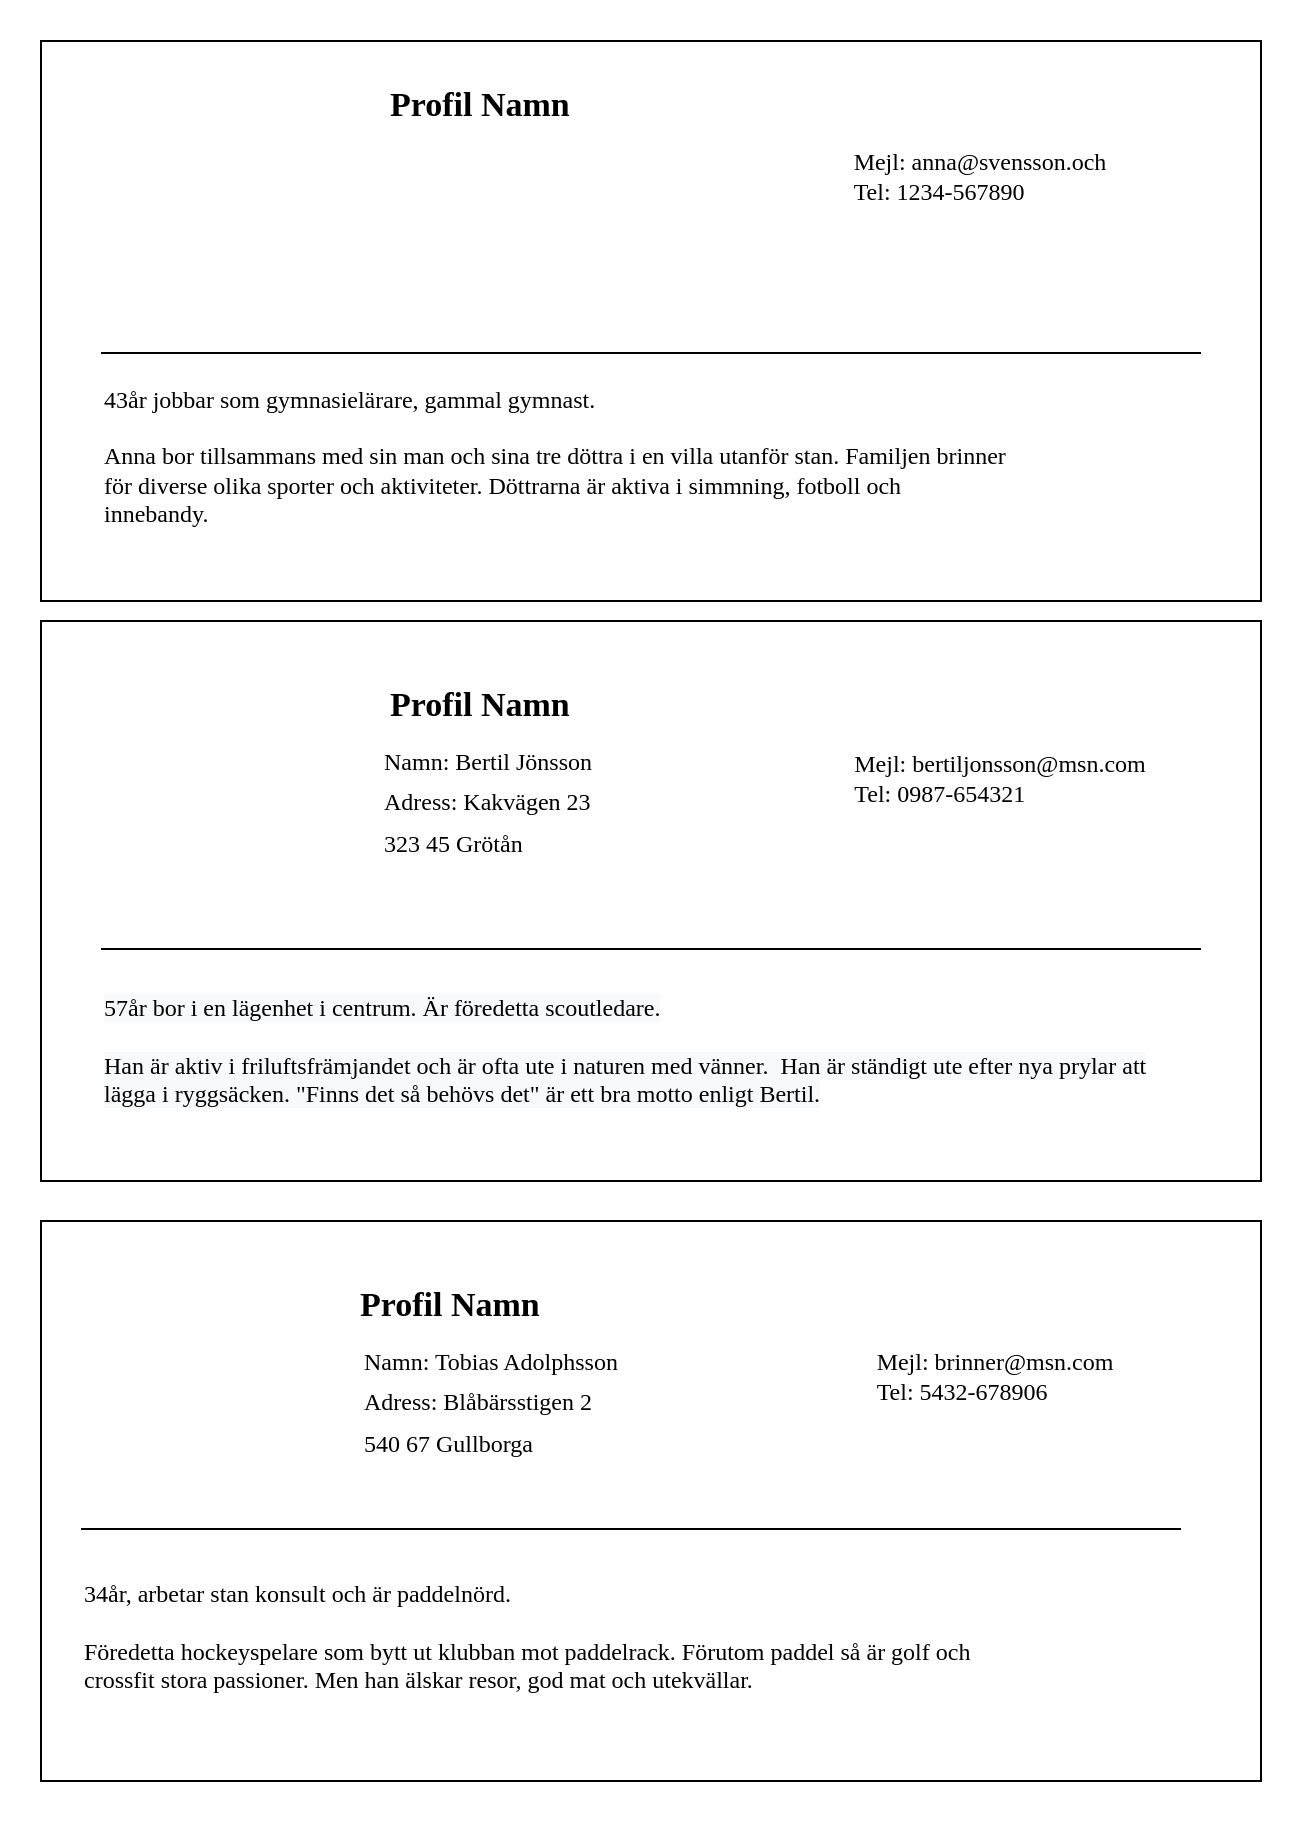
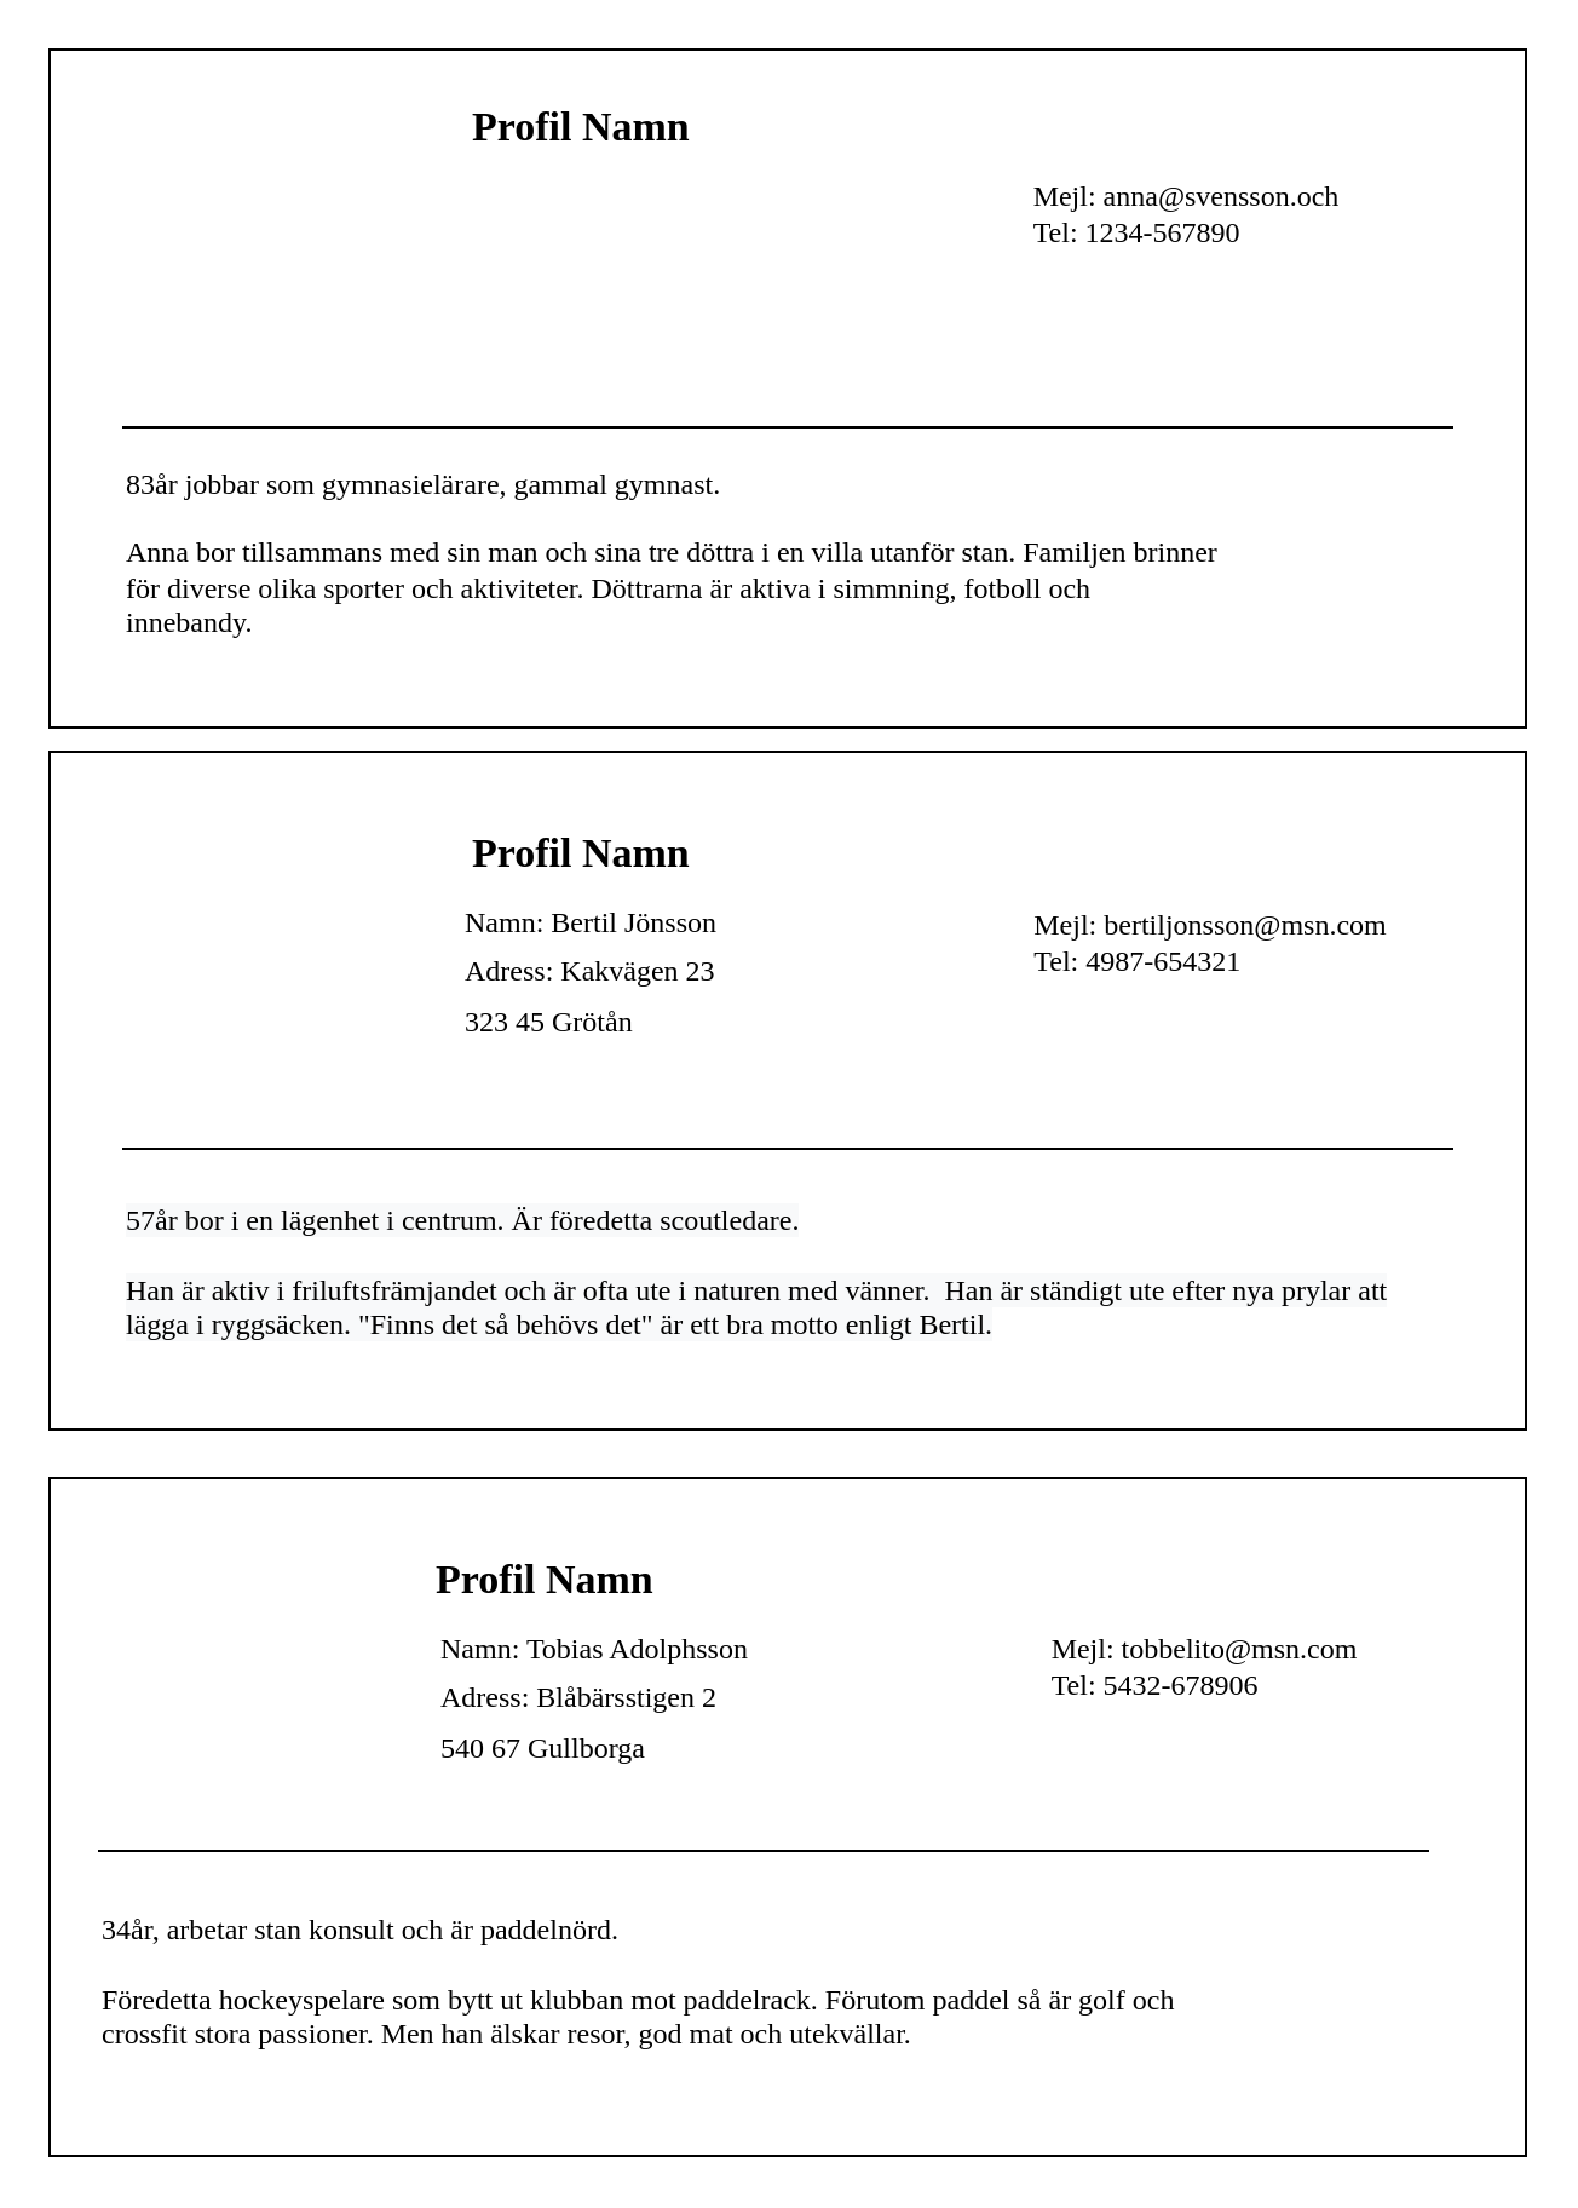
  <mxCell id="0" />
  <mxCell id="1" parent="0" />
  <mxCell id="2" value="" style="rounded=0;whiteSpace=wrap;html=1;fontFamily=Verdana;fontSize=12;" vertex="1" parent="1"><mxGeometry x="20" y="20" width="610" height="280" as="geometry" /></mxCell>
  <mxCell id="3" value="" style="shape=image;verticalLabelPosition=bottom;labelBackgroundColor=#ffffff;verticalAlign=top;aspect=fixed;imageAspect=0;image=https://png.pngitem.com/pimgs/s/618-6183618_transparent-unknown-person-png-transparent-background-female-user.png;" vertex="1" parent="1"><mxGeometry x="50" y="40" width="119.57" height="120" as="geometry" /></mxCell>
  <mxCell id="4" value="&lt;h1&gt;&lt;span style=&quot;font-size: 17px&quot;&gt;&lt;font face=&quot;Verdana&quot;&gt;Profil Namn&lt;/font&gt;&lt;/span&gt;&lt;/h1&gt;" style="text;html=1;strokeColor=none;fillColor=none;spacing=5;spacingTop=-20;whiteSpace=wrap;overflow=hidden;rounded=0;" vertex="1" parent="1"><mxGeometry x="190" y="30" width="130" height="40" as="geometry" /></mxCell>
  <mxCell id="5" value="Mejl: anna@svensson.och&lt;br&gt;&lt;div style=&quot;text-align: left&quot;&gt;&lt;span&gt;Tel: 1234-567890&lt;/span&gt;&lt;/div&gt;" style="text;html=1;strokeColor=none;fillColor=none;align=center;verticalAlign=middle;whiteSpace=wrap;rounded=0;fontFamily=Verdana;fontSize=12;" vertex="1" parent="1"><mxGeometry x="400" y="60" width="180" height="55" as="geometry" /></mxCell>
  <mxCell id="6" value="" style="line;strokeWidth=1;fillColor=none;align=left;verticalAlign=middle;spacingTop=-1;spacingLeft=3;spacingRight=3;rotatable=0;labelPosition=right;points=[];portConstraint=eastwest;fontFamily=Verdana;fontSize=12;" vertex="1" parent="1"><mxGeometry x="50" y="172" width="550" height="8" as="geometry" /></mxCell>
- <mxCell id="7" value="43år jobbar som gymnasielärare, gammal gymnast.&lt;br&gt;&lt;br&gt;Anna bor tillsammans med sin man och sina tre döttra i en villa utanför stan. Familjen brinner för diverse olika sporter och aktiviteter. Döttrarna är aktiva i simmning, fotboll och innebandy." style="text;html=1;strokeColor=none;fillColor=none;align=left;verticalAlign=middle;whiteSpace=wrap;rounded=0;fontFamily=Verdana;fontSize=12;" vertex="1" parent="1"><mxGeometry x="50" y="155" width="455" height="145" as="geometry" /></mxCell>
+ <mxCell id="7" value="83år jobbar som gymnasielärare, gammal gymnast.&lt;br&gt;&lt;br&gt;Anna bor tillsammans med sin man och sina tre döttra i en villa utanför stan. Familjen brinner för diverse olika sporter och aktiviteter. Döttrarna är aktiva i simmning, fotboll och innebandy." style="text;html=1;strokeColor=none;fillColor=none;align=left;verticalAlign=middle;whiteSpace=wrap;rounded=0;fontFamily=Verdana;fontSize=12;" vertex="1" parent="1"><mxGeometry x="50" y="155" width="455" height="145" as="geometry" /></mxCell>
  <mxCell id="8" value="" style="rounded=0;whiteSpace=wrap;html=1;fontFamily=Verdana;fontSize=12;" vertex="1" parent="1"><mxGeometry x="20" y="310" width="610" height="280" as="geometry" /></mxCell>
  <mxCell id="9" value="" style="rounded=0;whiteSpace=wrap;html=1;fontFamily=Verdana;fontSize=12;" vertex="1" parent="1"><mxGeometry x="20" y="610" width="610" height="280" as="geometry" /></mxCell>
  <mxCell id="10" value="" style="shape=image;verticalLabelPosition=bottom;labelBackgroundColor=#ffffff;verticalAlign=top;aspect=fixed;imageAspect=0;image=https://www.praxisemr.com/images/testimonials_images/dr_profile.jpg;" vertex="1" parent="1"><mxGeometry x="49.57" y="340" width="120" height="120" as="geometry" /></mxCell>
  <mxCell id="11" value="&lt;h1&gt;&lt;span style=&quot;font-size: 17px&quot;&gt;&lt;font face=&quot;Verdana&quot;&gt;Profil Namn&lt;/font&gt;&lt;/span&gt;&lt;/h1&gt;" style="text;html=1;strokeColor=none;fillColor=none;spacing=5;spacingTop=-20;whiteSpace=wrap;overflow=hidden;rounded=0;" vertex="1" parent="1"><mxGeometry x="190" y="330" width="130" height="40" as="geometry" /></mxCell>
  <mxCell id="12" value="&lt;font style=&quot;font-size: 12px&quot;&gt;Namn: Bertil Jönsson&lt;br&gt;Adress: Kakvägen 23&lt;br&gt;323 45 Grötån&lt;br&gt;&lt;/font&gt;" style="text;html=1;strokeColor=none;fillColor=none;align=left;verticalAlign=middle;whiteSpace=wrap;rounded=0;fontFamily=Verdana;fontSize=17;" vertex="1" parent="1"><mxGeometry x="190" y="370" width="230" height="60" as="geometry" /></mxCell>
- <mxCell id="13" value="Mejl: bertiljonsson@msn.com&lt;br&gt;&lt;div style=&quot;text-align: left&quot;&gt;&lt;span&gt;Tel: 0987-654321&lt;/span&gt;&lt;/div&gt;" style="text;html=1;strokeColor=none;fillColor=none;align=center;verticalAlign=middle;whiteSpace=wrap;rounded=0;fontFamily=Verdana;fontSize=12;" vertex="1" parent="1"><mxGeometry x="390" y="364" width="220" height="50" as="geometry" /></mxCell>
+ <mxCell id="13" value="Mejl: bertiljonsson@msn.com&lt;br&gt;&lt;div style=&quot;text-align: left&quot;&gt;&lt;span&gt;Tel: 4987-654321&lt;/span&gt;&lt;/div&gt;" style="text;html=1;strokeColor=none;fillColor=none;align=center;verticalAlign=middle;whiteSpace=wrap;rounded=0;fontFamily=Verdana;fontSize=12;" vertex="1" parent="1"><mxGeometry x="390" y="364" width="220" height="50" as="geometry" /></mxCell>
  <mxCell id="14" value="" style="line;strokeWidth=1;fillColor=none;align=left;verticalAlign=middle;spacingTop=-1;spacingLeft=3;spacingRight=3;rotatable=0;labelPosition=right;points=[];portConstraint=eastwest;fontFamily=Verdana;fontSize=12;" vertex="1" parent="1"><mxGeometry x="50" y="470" width="550" height="8" as="geometry" /></mxCell>
  <mxCell id="15" value="&lt;span style=&quot;color: rgb(0, 0, 0); font-family: verdana; font-size: 12px; font-style: normal; font-weight: 400; letter-spacing: normal; text-align: left; text-indent: 0px; text-transform: none; word-spacing: 0px; background-color: rgb(248, 249, 250); display: inline; float: none;&quot;&gt;57år bor i en lägenhet i centrum. Är föredetta scoutledare.&lt;/span&gt;&lt;br style=&quot;color: rgb(0, 0, 0); font-family: verdana; font-size: 12px; font-style: normal; font-weight: 400; letter-spacing: normal; text-align: left; text-indent: 0px; text-transform: none; word-spacing: 0px; background-color: rgb(248, 249, 250);&quot;&gt;&lt;br style=&quot;color: rgb(0, 0, 0); font-family: verdana; font-size: 12px; font-style: normal; font-weight: 400; letter-spacing: normal; text-align: left; text-indent: 0px; text-transform: none; word-spacing: 0px; background-color: rgb(248, 249, 250);&quot;&gt;&lt;span style=&quot;color: rgb(0, 0, 0); font-family: verdana; font-size: 12px; font-style: normal; font-weight: 400; letter-spacing: normal; text-align: left; text-indent: 0px; text-transform: none; word-spacing: 0px; background-color: rgb(248, 249, 250); display: inline; float: none;&quot;&gt;Han är aktiv i friluftsfrämjandet och är ofta ute i naturen med vänner.&amp;nbsp; Han är ständigt ute efter nya prylar att lägga i ryggsäcken. &quot;Finns det så behövs det&quot; är ett bra motto enligt Bertil.&lt;/span&gt;" style="text;whiteSpace=wrap;html=1;fontSize=12;fontFamily=Verdana;" vertex="1" parent="1"><mxGeometry x="49.57" y="490" width="550" height="90" as="geometry" /></mxCell>
  <mxCell id="16" value="" style="shape=image;verticalLabelPosition=bottom;labelBackgroundColor=#ffffff;verticalAlign=top;aspect=fixed;imageAspect=0;image=https://png.pngitem.com/pimgs/s/618-6183618_transparent-unknown-person-png-transparent-background-female-user.png;" vertex="1" parent="1"><mxGeometry x="40" y="630" width="119.57" height="120" as="geometry" /></mxCell>
  <mxCell id="17" value="&lt;h1&gt;&lt;span style=&quot;font-size: 17px&quot;&gt;&lt;font face=&quot;Verdana&quot;&gt;Profil Namn&lt;/font&gt;&lt;/span&gt;&lt;/h1&gt;" style="text;html=1;strokeColor=none;fillColor=none;spacing=5;spacingTop=-20;whiteSpace=wrap;overflow=hidden;rounded=0;" vertex="1" parent="1"><mxGeometry x="175" y="630" width="130" height="40" as="geometry" /></mxCell>
  <mxCell id="18" value="&lt;font style=&quot;font-size: 12px&quot;&gt;Namn: Tobias Adolphsson&lt;br&gt;Adress: Blåbärsstigen 2&lt;br&gt;540 67 Gullborga&lt;br&gt;&lt;/font&gt;" style="text;html=1;strokeColor=none;fillColor=none;align=left;verticalAlign=middle;whiteSpace=wrap;rounded=0;fontFamily=Verdana;fontSize=17;" vertex="1" parent="1"><mxGeometry x="180" y="670" width="230" height="60" as="geometry" /></mxCell>
- <mxCell id="19" value="Mejl: brinner@msn.com&lt;br&gt;&lt;div style=&quot;text-align: left&quot;&gt;&lt;span&gt;Tel: 5432-678906&lt;/span&gt;&lt;/div&gt;" style="text;html=1;strokeColor=none;fillColor=none;align=center;verticalAlign=middle;whiteSpace=wrap;rounded=0;fontFamily=Verdana;fontSize=12;" vertex="1" parent="1"><mxGeometry x="397" y="663" width="200.61" height="50" as="geometry" /></mxCell>
+ <mxCell id="19" value="Mejl: tobbelito@msn.com&lt;br&gt;&lt;div style=&quot;text-align: left&quot;&gt;&lt;span&gt;Tel: 5432-678906&lt;/span&gt;&lt;/div&gt;" style="text;html=1;strokeColor=none;fillColor=none;align=center;verticalAlign=middle;whiteSpace=wrap;rounded=0;fontFamily=Verdana;fontSize=12;" vertex="1" parent="1"><mxGeometry x="397" y="663" width="200.61" height="50" as="geometry" /></mxCell>
  <mxCell id="20" value="" style="line;strokeWidth=1;fillColor=none;align=left;verticalAlign=middle;spacingTop=-1;spacingLeft=3;spacingRight=3;rotatable=0;labelPosition=right;points=[];portConstraint=eastwest;fontFamily=Verdana;fontSize=12;" vertex="1" parent="1"><mxGeometry x="40" y="760" width="550" height="8" as="geometry" /></mxCell>
  <mxCell id="21" value="34år, arbetar stan konsult och är paddelnörd.&lt;br&gt;&lt;br&gt;Föredetta hockeyspelare som bytt ut klubban mot paddelrack. Förutom paddel så är golf och crossfit stora passioner. Men han älskar resor, god mat och utekvällar." style="text;html=1;strokeColor=none;fillColor=none;align=left;verticalAlign=middle;whiteSpace=wrap;rounded=0;fontFamily=Verdana;fontSize=12;" vertex="1" parent="1"><mxGeometry x="40" y="745" width="455" height="145" as="geometry" /></mxCell>
